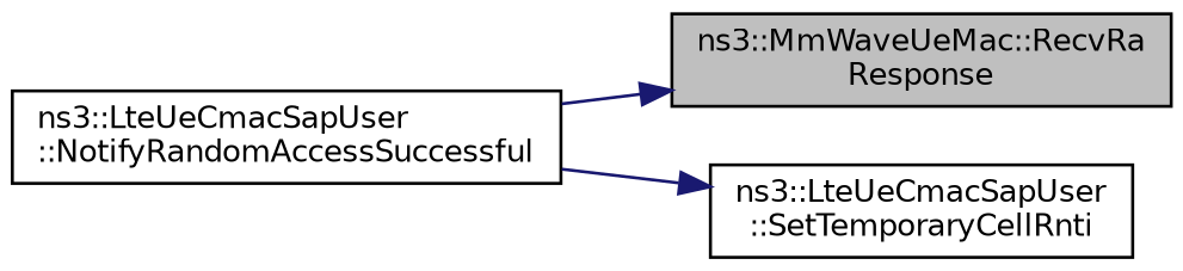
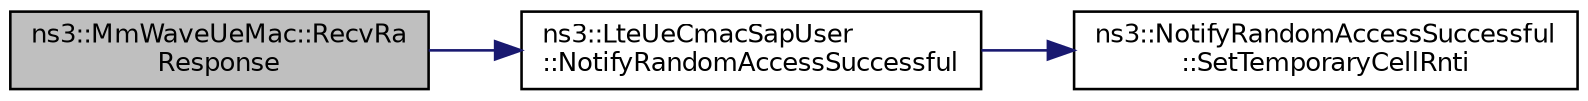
  digraph {
    rankdir=LR
    node [color=black fillcolor=white fontname=Helvetica fontsize=10 shape=record style=filled]
    edge [color=midnightblue fontname=Helvetica fontsize=10 labelfontname=Helvetica labelfontsize=10 style=solid]
    n1 [fillcolor=grey75 fontcolor=black height=0.2 label="ns3::MmWaveUeMac::RecvRa\lResponse" width=0.4]
    n2 [height=0.2 label="ns3::LteUeCmacSapUser\l::NotifyRandomAccessSuccessful" width=0.4]
-   n3 [height=0.2 label="ns3::LteUeCmacSapUser\l::SetTemporaryCellRnti" width=0.4]
-   n2 -> n1
+   n3 [height=0.2 label="ns3::NotifyRandomAccessSuccessful\l::SetTemporaryCellRnti" width=0.4]
+   n1 -> n2
    n2 -> n3
  }
